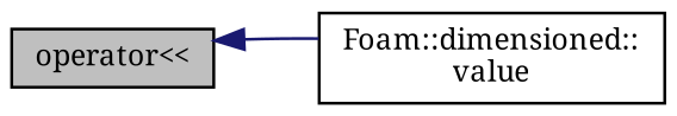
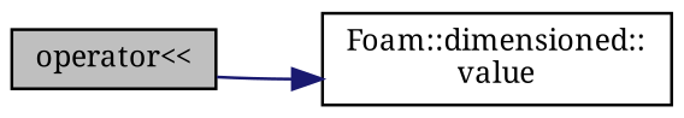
  digraph {
    rankdir=LR
    fontname="Noto Serif"
    node [color=black fontname="Noto Serif" fontsize=10 shape=record]
    n1 [fillcolor=grey75 fontcolor=black height=0.2 label="operator\<\<" style=filled width=0.4]
    n2 [height=0.2 label="Foam::dimensioned::\lvalue" width=0.4]
-   n2 -> n1 [color=midnightblue fontname="Noto Serif" fontsize=10 labelfontname=Helvetica labelfontsize=10 style=solid]
+   n1 -> n2 [color=midnightblue fontname="Noto Serif" fontsize=10 labelfontname=Helvetica labelfontsize=10 style=solid]
  }
